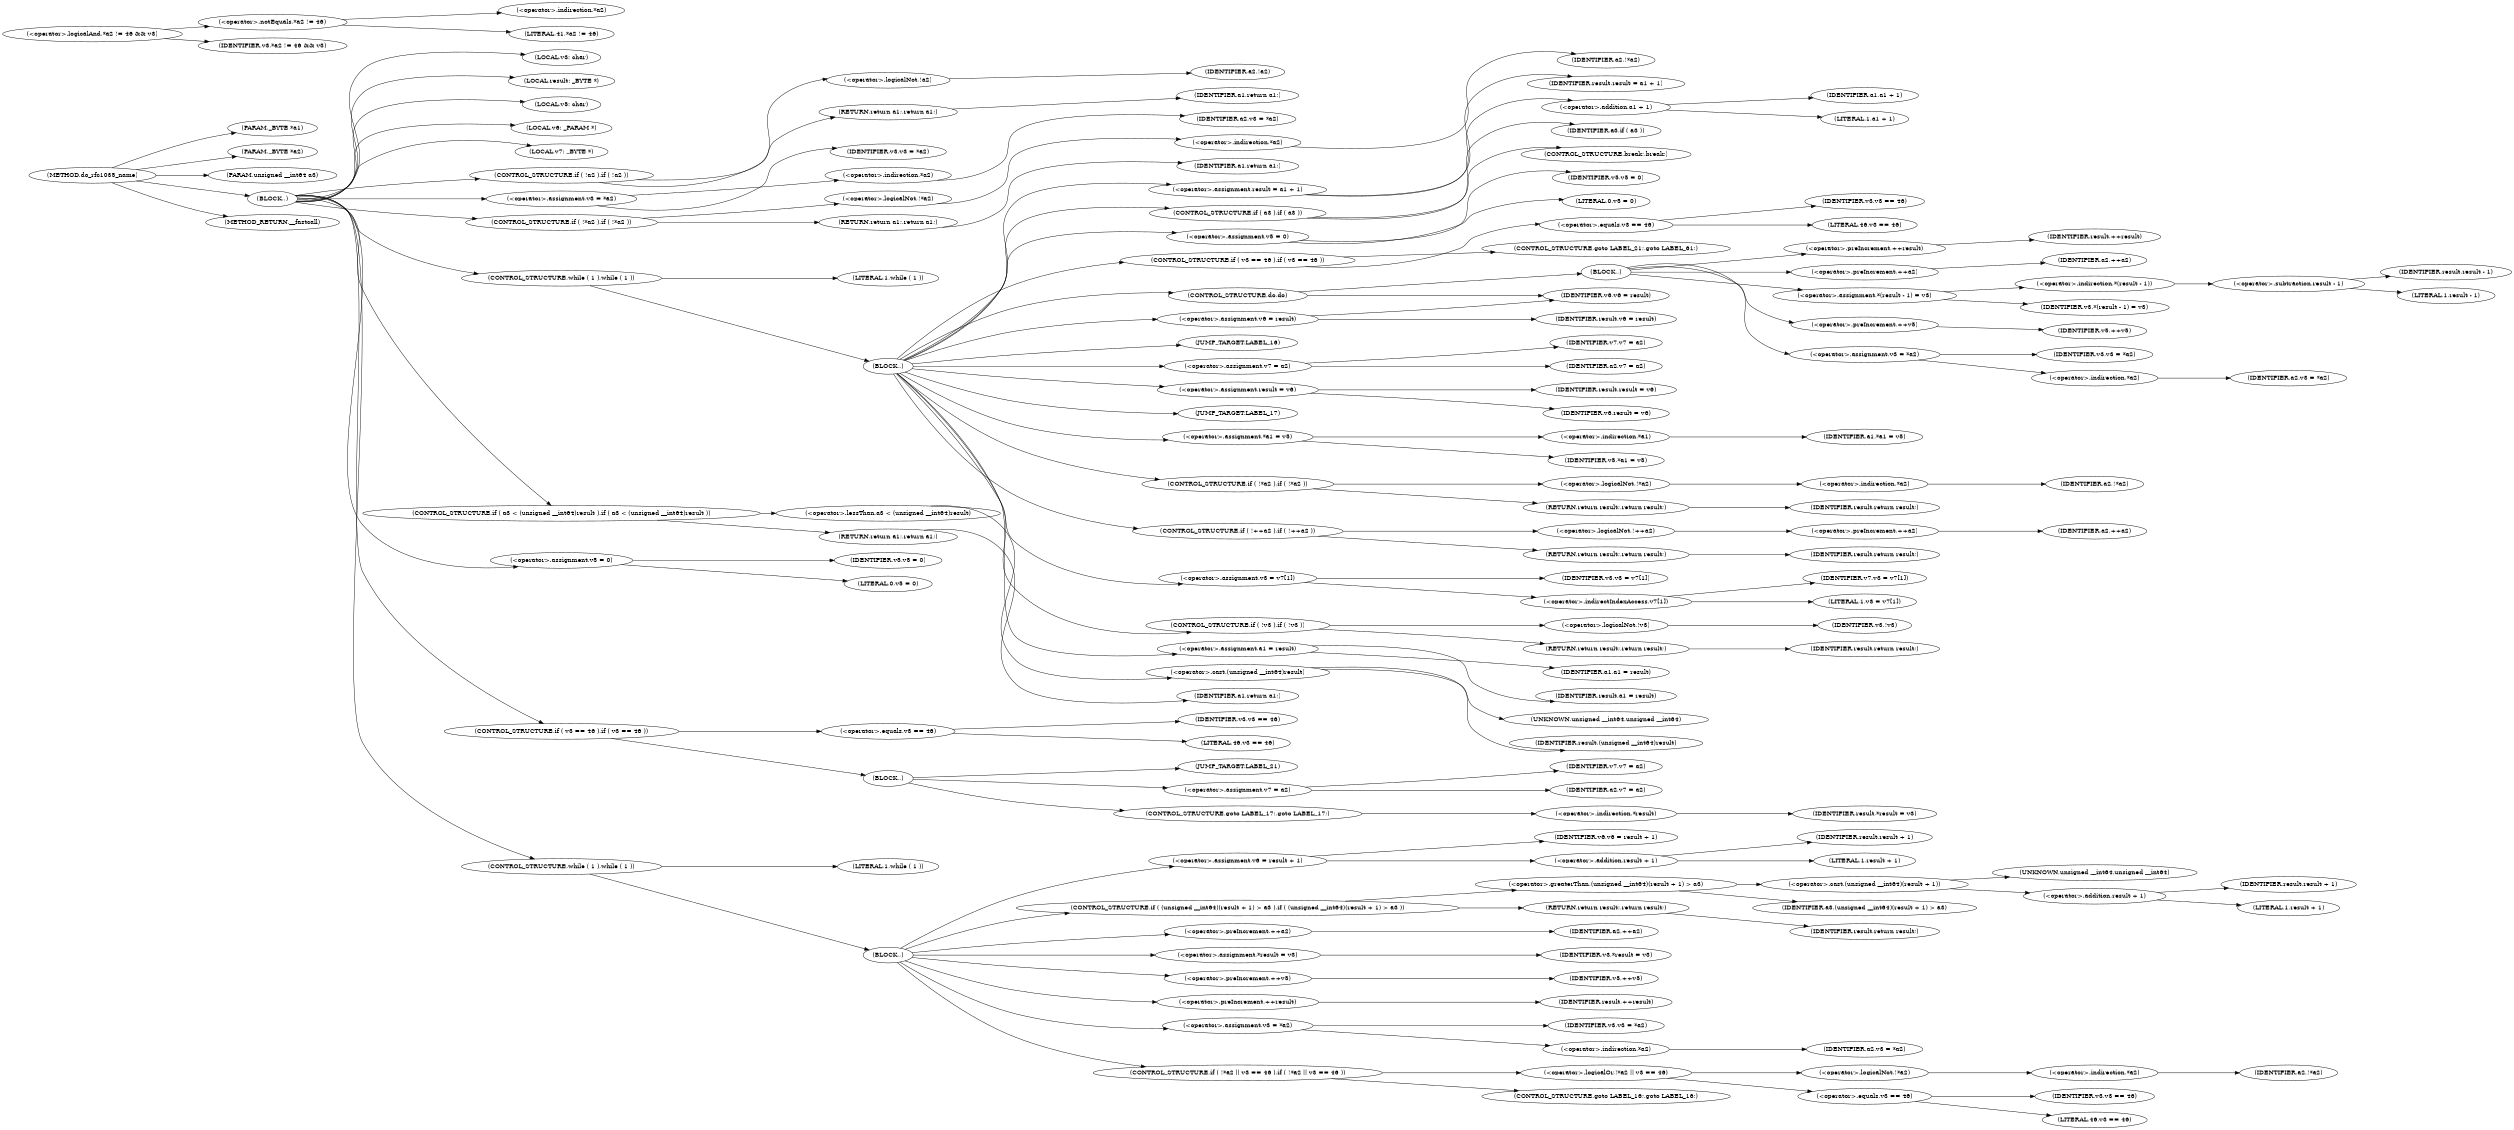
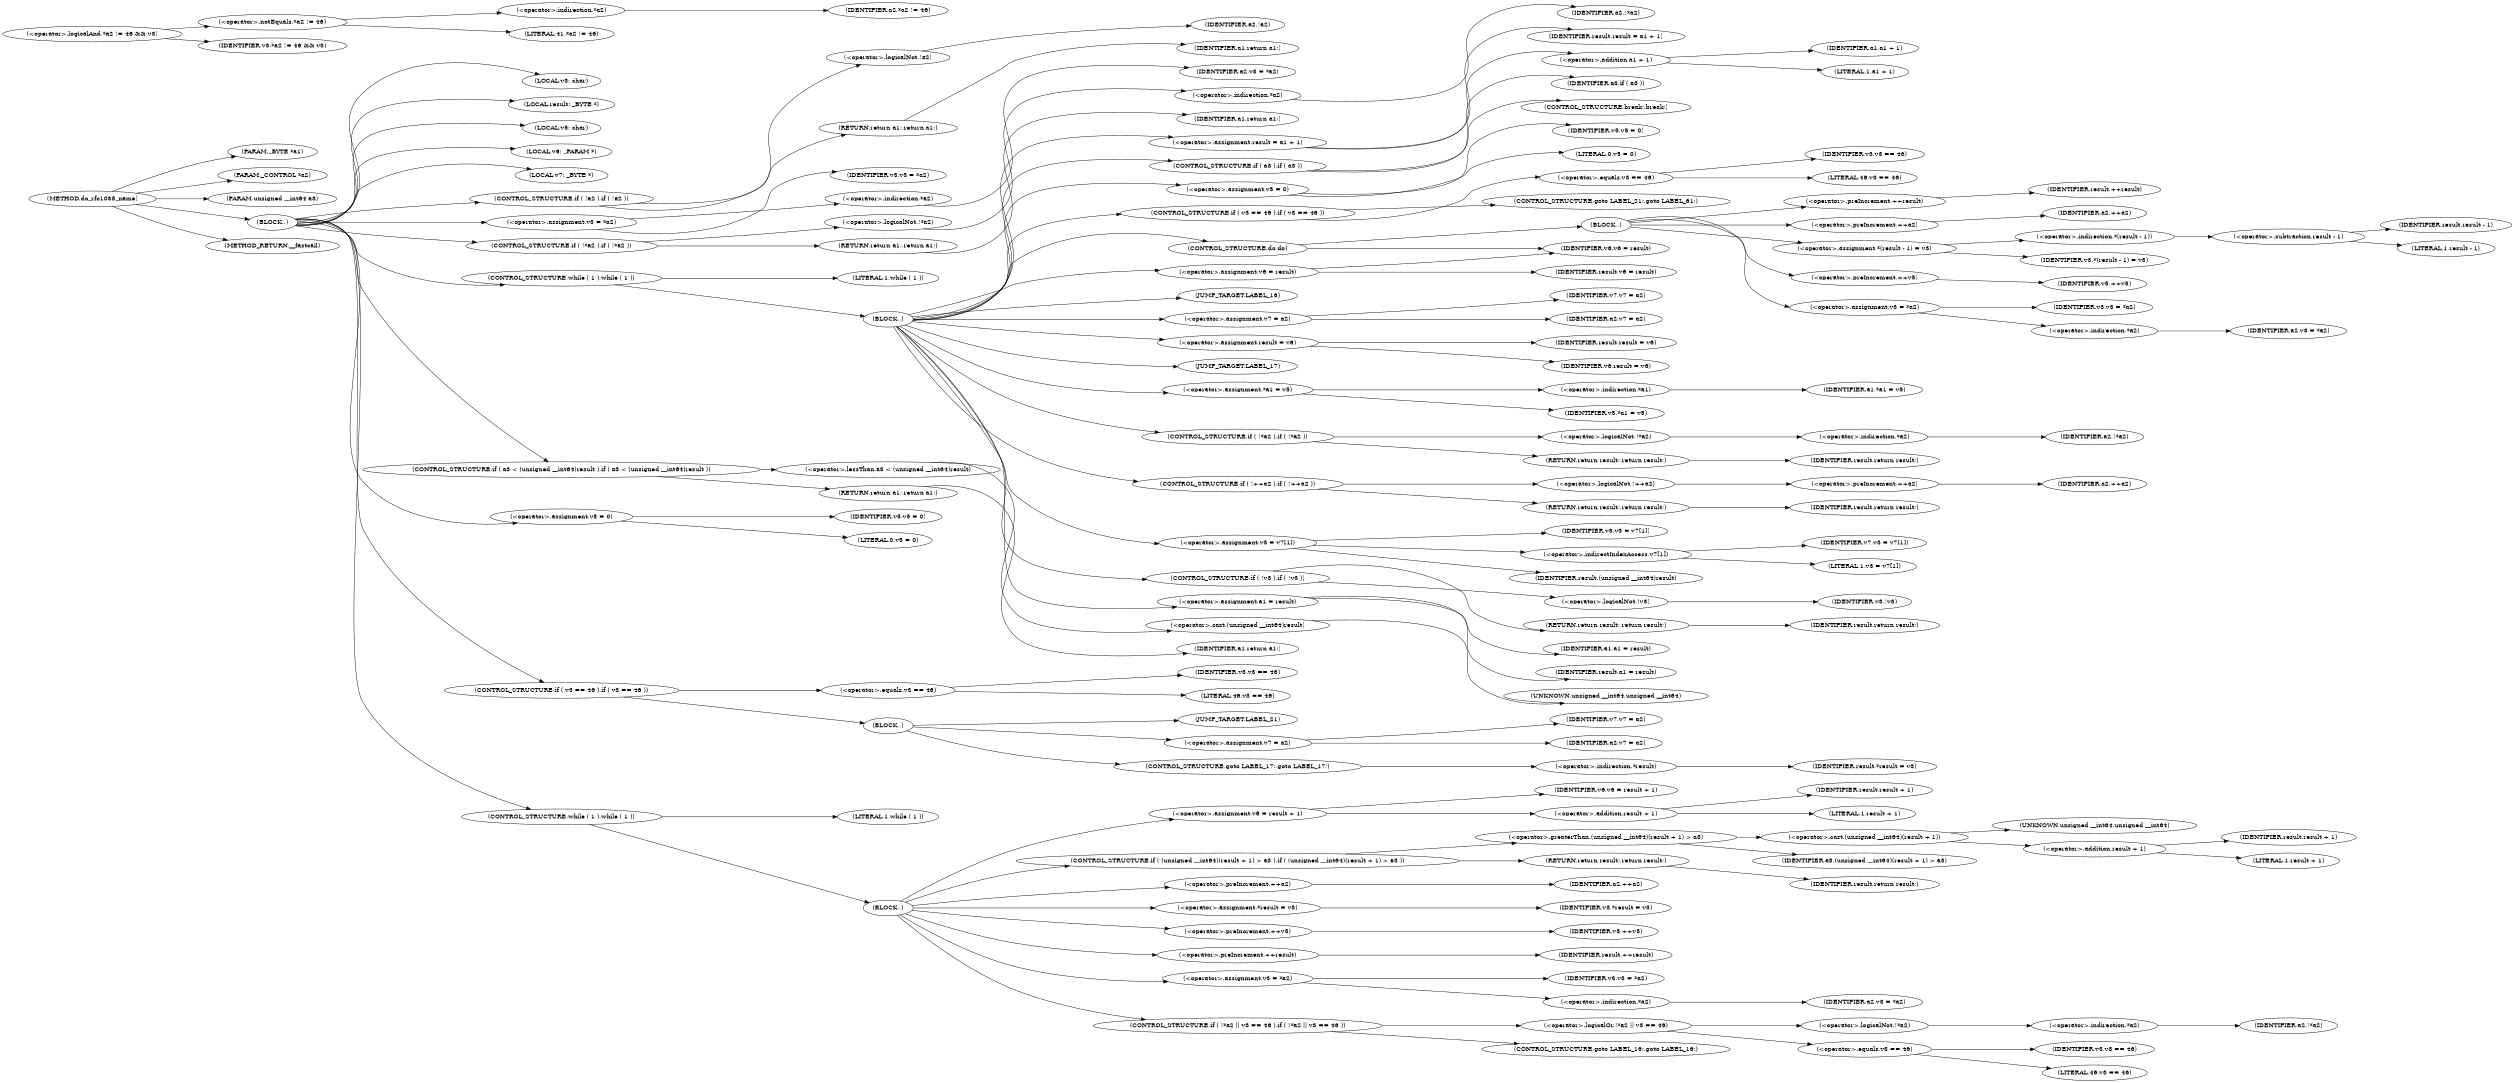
  digraph {
    rankdir=LR
    n1 [label="(METHOD,do_rfc1035_name)"]
    n2 [label="(PARAM,_BYTE *a1)"]
-   n3 [label="(PARAM,_BYTE *a2)"]
+   n3 [label="(PARAM,_CONTROL *a2)"]
    n4 [label="(PARAM,unsigned __int64 a3)"]
    n5 [label="(BLOCK,,)"]
    n6 [label="(METHOD_RETURN,__fastcall)"]
    n7 [label="(LOCAL,v3: char)"]
    n8 [label="(LOCAL,result: _BYTE *)"]
    n9 [label="(LOCAL,v5: char)"]
    n10 [label="(LOCAL,v6: _PARAM *)"]
    n11 [label="(LOCAL,v7: _BYTE *)"]
    n12 [label="(CONTROL_STRUCTURE,if ( !a2 ),if ( !a2 ))"]
    n13 [label="(<operator>.assignment,v3 = *a2)"]
    n14 [label="(CONTROL_STRUCTURE,if ( !*a2 ),if ( !*a2 ))"]
    n15 [label="(CONTROL_STRUCTURE,while ( 1 ),while ( 1 ))"]
    n16 [label="(CONTROL_STRUCTURE,if ( a3 < (unsigned __int64)result ),if ( a3 < (unsigned __int64)result ))"]
    n17 [label="(<operator>.assignment,v5 = 0)"]
    n18 [label="(CONTROL_STRUCTURE,if ( v3 == 46 ),if ( v3 == 46 ))"]
    n19 [label="(CONTROL_STRUCTURE,while ( 1 ),while ( 1 ))"]
    n20 [label="(<operator>.logicalNot,!a2)"]
    n21 [label="(RETURN,return a1;,return a1;)"]
    n22 [label="(IDENTIFIER,v3,v3 = *a2)"]
    n23 [label="(<operator>.indirection,*a2)"]
    n24 [label="(<operator>.logicalNot,!*a2)"]
    n25 [label="(RETURN,return a1;,return a1;)"]
    n26 [label="(LITERAL,1,while ( 1 ))"]
    n27 [label="(BLOCK,,)"]
    n28 [label="(<operator>.lessThan,a3 < (unsigned __int64)result)"]
    n29 [label="(RETURN,return a1;,return a1;)"]
    n30 [label="(IDENTIFIER,v5,v5 = 0)"]
    n31 [label="(LITERAL,0,v5 = 0)"]
    n32 [label="(<operator>.equals,v3 == 46)"]
    n33 [label="(BLOCK,,)"]
    n34 [label="(LITERAL,1,while ( 1 ))"]
    n35 [label="(BLOCK,,)"]
    n36 [label="(IDENTIFIER,a2,!a2)"]
    n37 [label="(IDENTIFIER,a1,return a1;)"]
    n38 [label="(IDENTIFIER,a2,v3 = *a2)"]
    n39 [label="(<operator>.indirection,*a2)"]
    n40 [label="(IDENTIFIER,a1,return a1;)"]
    n41 [label="(IDENTIFIER,a2,!*a2)"]
    n42 [label="(<operator>.assignment,result = a1 + 1)"]
    n43 [label="(CONTROL_STRUCTURE,if ( a3 ),if ( a3 ))"]
    n44 [label="(<operator>.assignment,v5 = 0)"]
    n45 [label="(CONTROL_STRUCTURE,if ( v3 == 46 ),if ( v3 == 46 ))"]
    n46 [label="(CONTROL_STRUCTURE,do,do)"]
    n47 [label="(<operator>.assignment,v6 = result)"]
    n48 [label="(JUMP_TARGET,LABEL_16)"]
    n49 [label="(<operator>.assignment,v7 = a2)"]
    n50 [label="(<operator>.assignment,result = v6)"]
    n51 [label="(JUMP_TARGET,LABEL_17)"]
    n52 [label="(<operator>.assignment,*a1 = v5)"]
    n53 [label="(CONTROL_STRUCTURE,if ( !*a2 ),if ( !*a2 ))"]
    n54 [label="(CONTROL_STRUCTURE,if ( !++a2 ),if ( !++a2 ))"]
    n55 [label="(<operator>.assignment,v3 = v7[1])"]
    n56 [label="(CONTROL_STRUCTURE,if ( !v3 ),if ( !v3 ))"]
    n57 [label="(<operator>.assignment,a1 = result)"]
    n58 [label="(IDENTIFIER,result,result = a1 + 1)"]
    n59 [label="(<operator>.addition,a1 + 1)"]
    n60 [label="(IDENTIFIER,a3,if ( a3 ))"]
    n61 [label="(CONTROL_STRUCTURE,break;,break;)"]
    n62 [label="(IDENTIFIER,v5,v5 = 0)"]
    n63 [label="(LITERAL,0,v5 = 0)"]
    n64 [label="(<operator>.equals,v3 == 46)"]
    n65 [label="(CONTROL_STRUCTURE,goto LABEL_21;,goto LABEL_61;)"]
    n66 [label="(BLOCK,,)"]
    n67 [label="(IDENTIFIER,v6,v6 = result)"]
    n68 [label="(IDENTIFIER,result,v6 = result)"]
    n69 [label="(IDENTIFIER,v7,v7 = a2)"]
    n70 [label="(IDENTIFIER,a2,v7 = a2)"]
    n71 [label="(IDENTIFIER,result,result = v6)"]
    n72 [label="(IDENTIFIER,v6,result = v6)"]
    n73 [label="(<operator>.indirection,*a1)"]
    n74 [label="(IDENTIFIER,v5,*a1 = v5)"]
    n75 [label="(<operator>.logicalNot,!*a2)"]
    n76 [label="(RETURN,return result;,return result;)"]
    n77 [label="(<operator>.logicalNot,!++a2)"]
    n78 [label="(RETURN,return result;,return result;)"]
    n79 [label="(IDENTIFIER,v3,v3 = v7[1])"]
    n80 [label="(<operator>.indirectIndexAccess,v7[1])"]
    n81 [label="(<operator>.logicalNot,!v3)"]
    n82 [label="(RETURN,return result;,return result;)"]
    n83 [label="(IDENTIFIER,a1,a1 = result)"]
    n84 [label="(IDENTIFIER,result,a1 = result)"]
    n85 [label="(IDENTIFIER,a1,a1 + 1)"]
    n86 [label="(LITERAL,1,a1 + 1)"]
    n87 [label="(IDENTIFIER,v3,v3 == 46)"]
    n88 [label="(LITERAL,46,v3 == 46)"]
    n89 [label="(<operator>.preIncrement,++result)"]
    n90 [label="(<operator>.preIncrement,++a2)"]
    n91 [label="(<operator>.assignment,*(result - 1) = v3)"]
    n92 [label="(<operator>.preIncrement,++v5)"]
    n93 [label="(<operator>.assignment,v3 = *a2)"]
    n94 [label="(<operator>.logicalAnd,*a2 != 46 && v3)"]
    n95 [label="(<operator>.notEquals,*a2 != 46)"]
    n96 [label="(IDENTIFIER,v3,*a2 != 46 && v3)"]
    n97 [label="(IDENTIFIER,result,++result)"]
    n98 [label="(IDENTIFIER,a2,++a2)"]
    n99 [label="(<operator>.indirection,*(result - 1))"]
    n100 [label="(IDENTIFIER,v3,*(result - 1) = v3)"]
    n101 [label="(IDENTIFIER,v5,++v5)"]
    n102 [label="(IDENTIFIER,v3,v3 = *a2)"]
    n103 [label="(<operator>.indirection,*a2)"]
    n104 [label="(<operator>.subtraction,result - 1)"]
    n105 [label="(IDENTIFIER,result,result - 1)"]
    n106 [label="(LITERAL,1,result - 1)"]
    n107 [label="(IDENTIFIER,a2,v3 = *a2)"]
    n108 [label="(<operator>.indirection,*a2)"]
    n109 [label="(LITERAL,41,*a2 != 46)"]
+   n110 [label="(IDENTIFIER,a2,*a2 != 46)"]
    n111 [label="(IDENTIFIER,a1,*a1 = v5)"]
    n112 [label="(<operator>.indirection,*a2)"]
    n113 [label="(IDENTIFIER,result,return result;)"]
    n114 [label="(IDENTIFIER,a2,!*a2)"]
    n115 [label="(<operator>.preIncrement,++a2)"]
    n116 [label="(IDENTIFIER,result,return result;)"]
    n117 [label="(IDENTIFIER,a2,++a2)"]
    n118 [label="(IDENTIFIER,v7,v3 = v7[1])"]
    n119 [label="(LITERAL,1,v3 = v7[1])"]
    n120 [label="(IDENTIFIER,v3,!v3)"]
    n121 [label="(IDENTIFIER,result,return result;)"]
    n122 [label="(<operator>.cast,(unsigned __int64)result)"]
    n123 [label="(IDENTIFIER,a1,return a1;)"]
    n124 [label="(UNKNOWN,unsigned __int64,unsigned __int64)"]
    n125 [label="(IDENTIFIER,result,(unsigned __int64)result)"]
    n126 [label="(IDENTIFIER,v3,v3 == 46)"]
    n127 [label="(LITERAL,46,v3 == 46)"]
    n128 [label="(JUMP_TARGET,LABEL_21)"]
    n129 [label="(<operator>.assignment,v7 = a2)"]
    n130 [label="(CONTROL_STRUCTURE,goto LABEL_17;,goto LABEL_17;)"]
    n131 [label="(IDENTIFIER,v7,v7 = a2)"]
    n132 [label="(IDENTIFIER,a2,v7 = a2)"]
    n133 [label="(<operator>.indirection,*result)"]
    n134 [label="(<operator>.assignment,v6 = result + 1)"]
    n135 [label="(CONTROL_STRUCTURE,if ( (unsigned __int64)(result + 1) > a3 ),if ( (unsigned __int64)(result + 1) > a3 ))"]
    n136 [label="(<operator>.preIncrement,++a2)"]
    n137 [label="(<operator>.assignment,*result = v3)"]
    n138 [label="(<operator>.preIncrement,++v5)"]
    n139 [label="(<operator>.preIncrement,++result)"]
    n140 [label="(<operator>.assignment,v3 = *a2)"]
    n141 [label="(CONTROL_STRUCTURE,if ( !*a2 || v3 == 46 ),if ( !*a2 || v3 == 46 ))"]
    n142 [label="(IDENTIFIER,v6,v6 = result + 1)"]
    n143 [label="(<operator>.addition,result + 1)"]
    n144 [label="(<operator>.greaterThan,(unsigned __int64)(result + 1) > a3)"]
    n145 [label="(RETURN,return result;,return result;)"]
    n146 [label="(IDENTIFIER,a2,++a2)"]
    n147 [label="(IDENTIFIER,v3,*result = v3)"]
    n148 [label="(IDENTIFIER,v5,++v5)"]
    n149 [label="(IDENTIFIER,result,++result)"]
    n150 [label="(IDENTIFIER,v3,v3 = *a2)"]
    n151 [label="(<operator>.indirection,*a2)"]
    n152 [label="(<operator>.logicalOr,!*a2 || v3 == 46)"]
    n153 [label="(CONTROL_STRUCTURE,goto LABEL_16;,goto LABEL_16;)"]
    n154 [label="(IDENTIFIER,result,result + 1)"]
    n155 [label="(LITERAL,1,result + 1)"]
    n156 [label="(<operator>.cast,(unsigned __int64)(result + 1))"]
    n157 [label="(IDENTIFIER,a3,(unsigned __int64)(result + 1) > a3)"]
    n158 [label="(IDENTIFIER,result,return result;)"]
    n159 [label="(UNKNOWN,unsigned __int64,unsigned __int64)"]
    n160 [label="(<operator>.addition,result + 1)"]
    n161 [label="(IDENTIFIER,result,result + 1)"]
    n162 [label="(LITERAL,1,result + 1)"]
    n163 [label="(IDENTIFIER,result,*result = v3)"]
    n164 [label="(IDENTIFIER,a2,v3 = *a2)"]
    n165 [label="(<operator>.logicalNot,!*a2)"]
    n166 [label="(<operator>.equals,v3 == 46)"]
    n167 [label="(<operator>.indirection,*a2)"]
    n168 [label="(IDENTIFIER,v3,v3 == 46)"]
    n169 [label="(LITERAL,46,v3 == 46)"]
    n170 [label="(IDENTIFIER,a2,!*a2)"]
    n1 -> n2
    n1 -> n3
    n1 -> n4
    n1 -> n5
    n1 -> n6
    n5 -> n7
    n5 -> n8
    n5 -> n9
    n5 -> n10
    n5 -> n11
    n5 -> n12
    n5 -> n13
    n5 -> n14
    n5 -> n15
    n5 -> n16
    n5 -> n17
    n5 -> n18
    n5 -> n19
    n12 -> n20
    n12 -> n21
    n13 -> n22
    n13 -> n23
    n14 -> n24
    n14 -> n25
    n15 -> n26
    n15 -> n27
    n16 -> n28
    n16 -> n29
    n17 -> n30
    n17 -> n31
    n18 -> n32
    n18 -> n33
    n19 -> n34
    n19 -> n35
    n20 -> n36
    n21 -> n37
    n23 -> n38
    n24 -> n39
    n25 -> n40
    n27 -> n42
    n27 -> n43
    n27 -> n44
    n27 -> n45
    n27 -> n46
    n27 -> n47
    n27 -> n48
    n27 -> n49
    n27 -> n50
    n27 -> n51
    n27 -> n52
    n27 -> n53
    n27 -> n54
    n27 -> n55
    n27 -> n56
    n27 -> n57
    n28 -> n122
    n29 -> n123
    n32 -> n126
    n32 -> n127
    n33 -> n128
    n33 -> n129
    n33 -> n130
    n35 -> n134
    n35 -> n135
    n35 -> n136
    n35 -> n137
    n35 -> n138
    n35 -> n139
    n35 -> n140
    n35 -> n141
    n39 -> n41
    n42 -> n58
    n42 -> n59
    n43 -> n60
    n43 -> n61
    n44 -> n62
    n44 -> n63
    n45 -> n64
    n45 -> n65
    n46 -> n66
    n46 -> n67
    n47 -> n67
    n47 -> n68
    n49 -> n69
    n49 -> n70
    n50 -> n71
    n50 -> n72
    n52 -> n73
    n52 -> n74
    n53 -> n75
    n53 -> n76
    n54 -> n77
    n54 -> n78
    n55 -> n79
    n55 -> n80
    n56 -> n81
    n56 -> n82
    n57 -> n83
    n57 -> n84
    n59 -> n85
    n59 -> n86
    n64 -> n87
    n64 -> n88
    n66 -> n89
    n66 -> n90
    n66 -> n91
    n66 -> n92
    n66 -> n93
    n73 -> n111
    n75 -> n112
    n76 -> n113
    n77 -> n115
    n78 -> n116
    n80 -> n118
    n80 -> n119
    n81 -> n120
    n82 -> n121
    n89 -> n97
    n90 -> n98
    n91 -> n99
    n91 -> n100
    n92 -> n101
    n93 -> n102
    n93 -> n103
    n94 -> n95
    n94 -> n96
    n95 -> n108
    n95 -> n109
    n99 -> n104
    n103 -> n107
    n104 -> n105
    n104 -> n106
+   n108 -> n110
    n112 -> n114
    n115 -> n117
    n122 -> n124
-   n122 -> n125
+   n55 -> n125
    n129 -> n131
    n129 -> n132
    n130 -> n133
    n133 -> n163
    n134 -> n142
    n134 -> n143
    n135 -> n144
    n135 -> n145
    n136 -> n146
    n137 -> n147
    n138 -> n148
    n139 -> n149
    n140 -> n150
    n140 -> n151
    n141 -> n152
    n141 -> n153
    n143 -> n154
    n143 -> n155
    n144 -> n156
    n144 -> n157
    n145 -> n158
    n151 -> n164
    n152 -> n165
    n152 -> n166
    n156 -> n159
    n156 -> n160
    n160 -> n161
    n160 -> n162
    n165 -> n167
    n166 -> n168
    n166 -> n169
    n167 -> n170
  }
